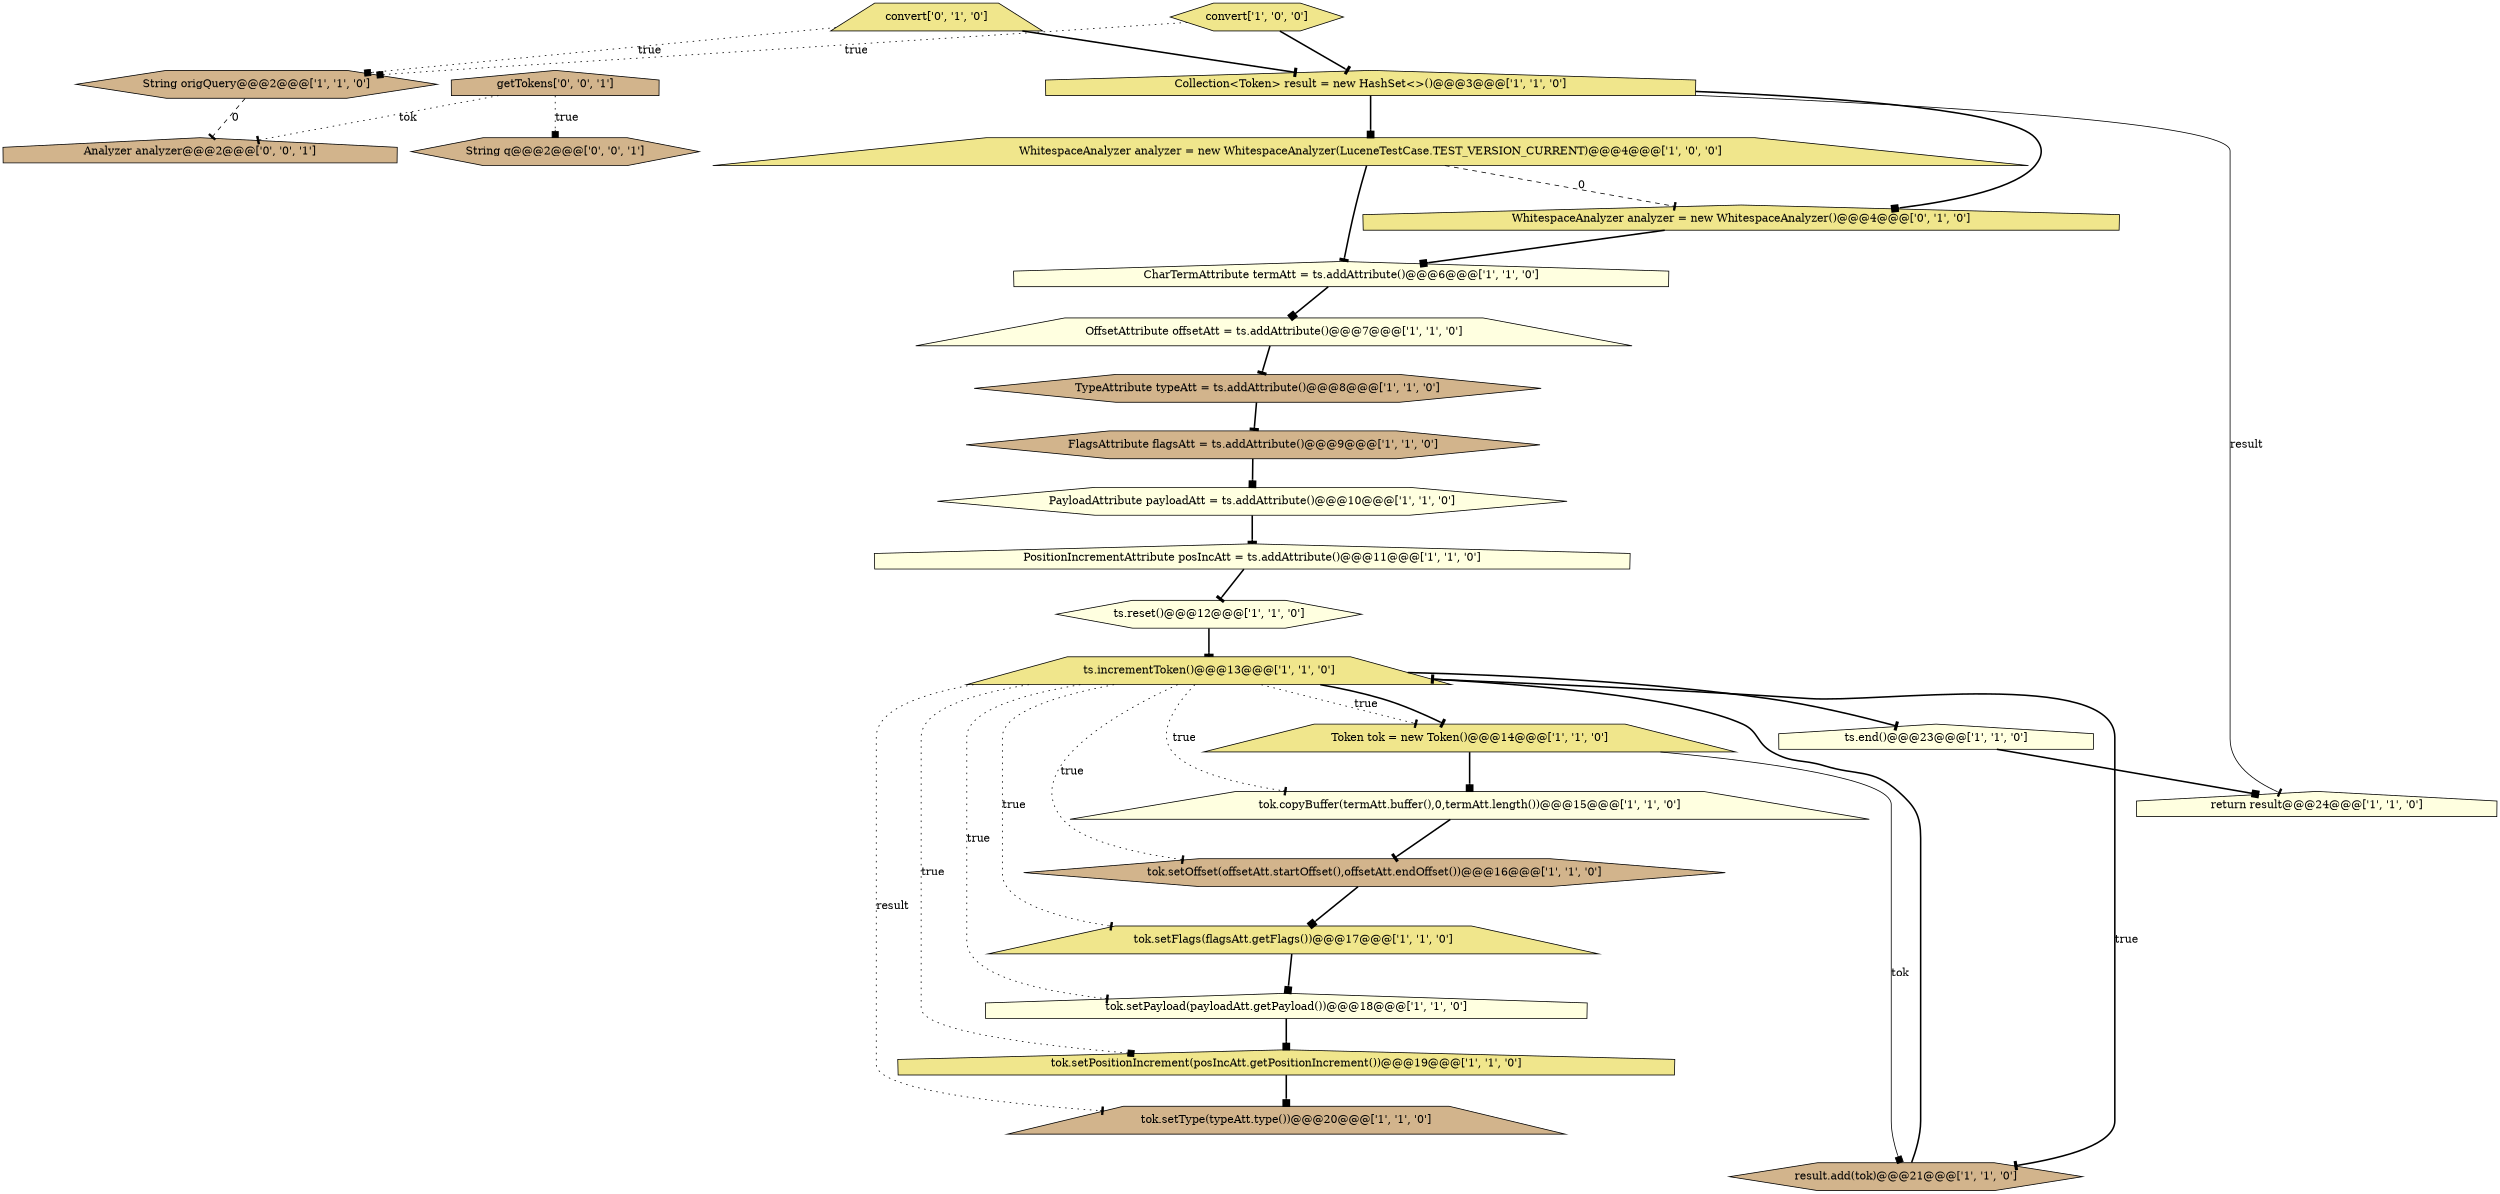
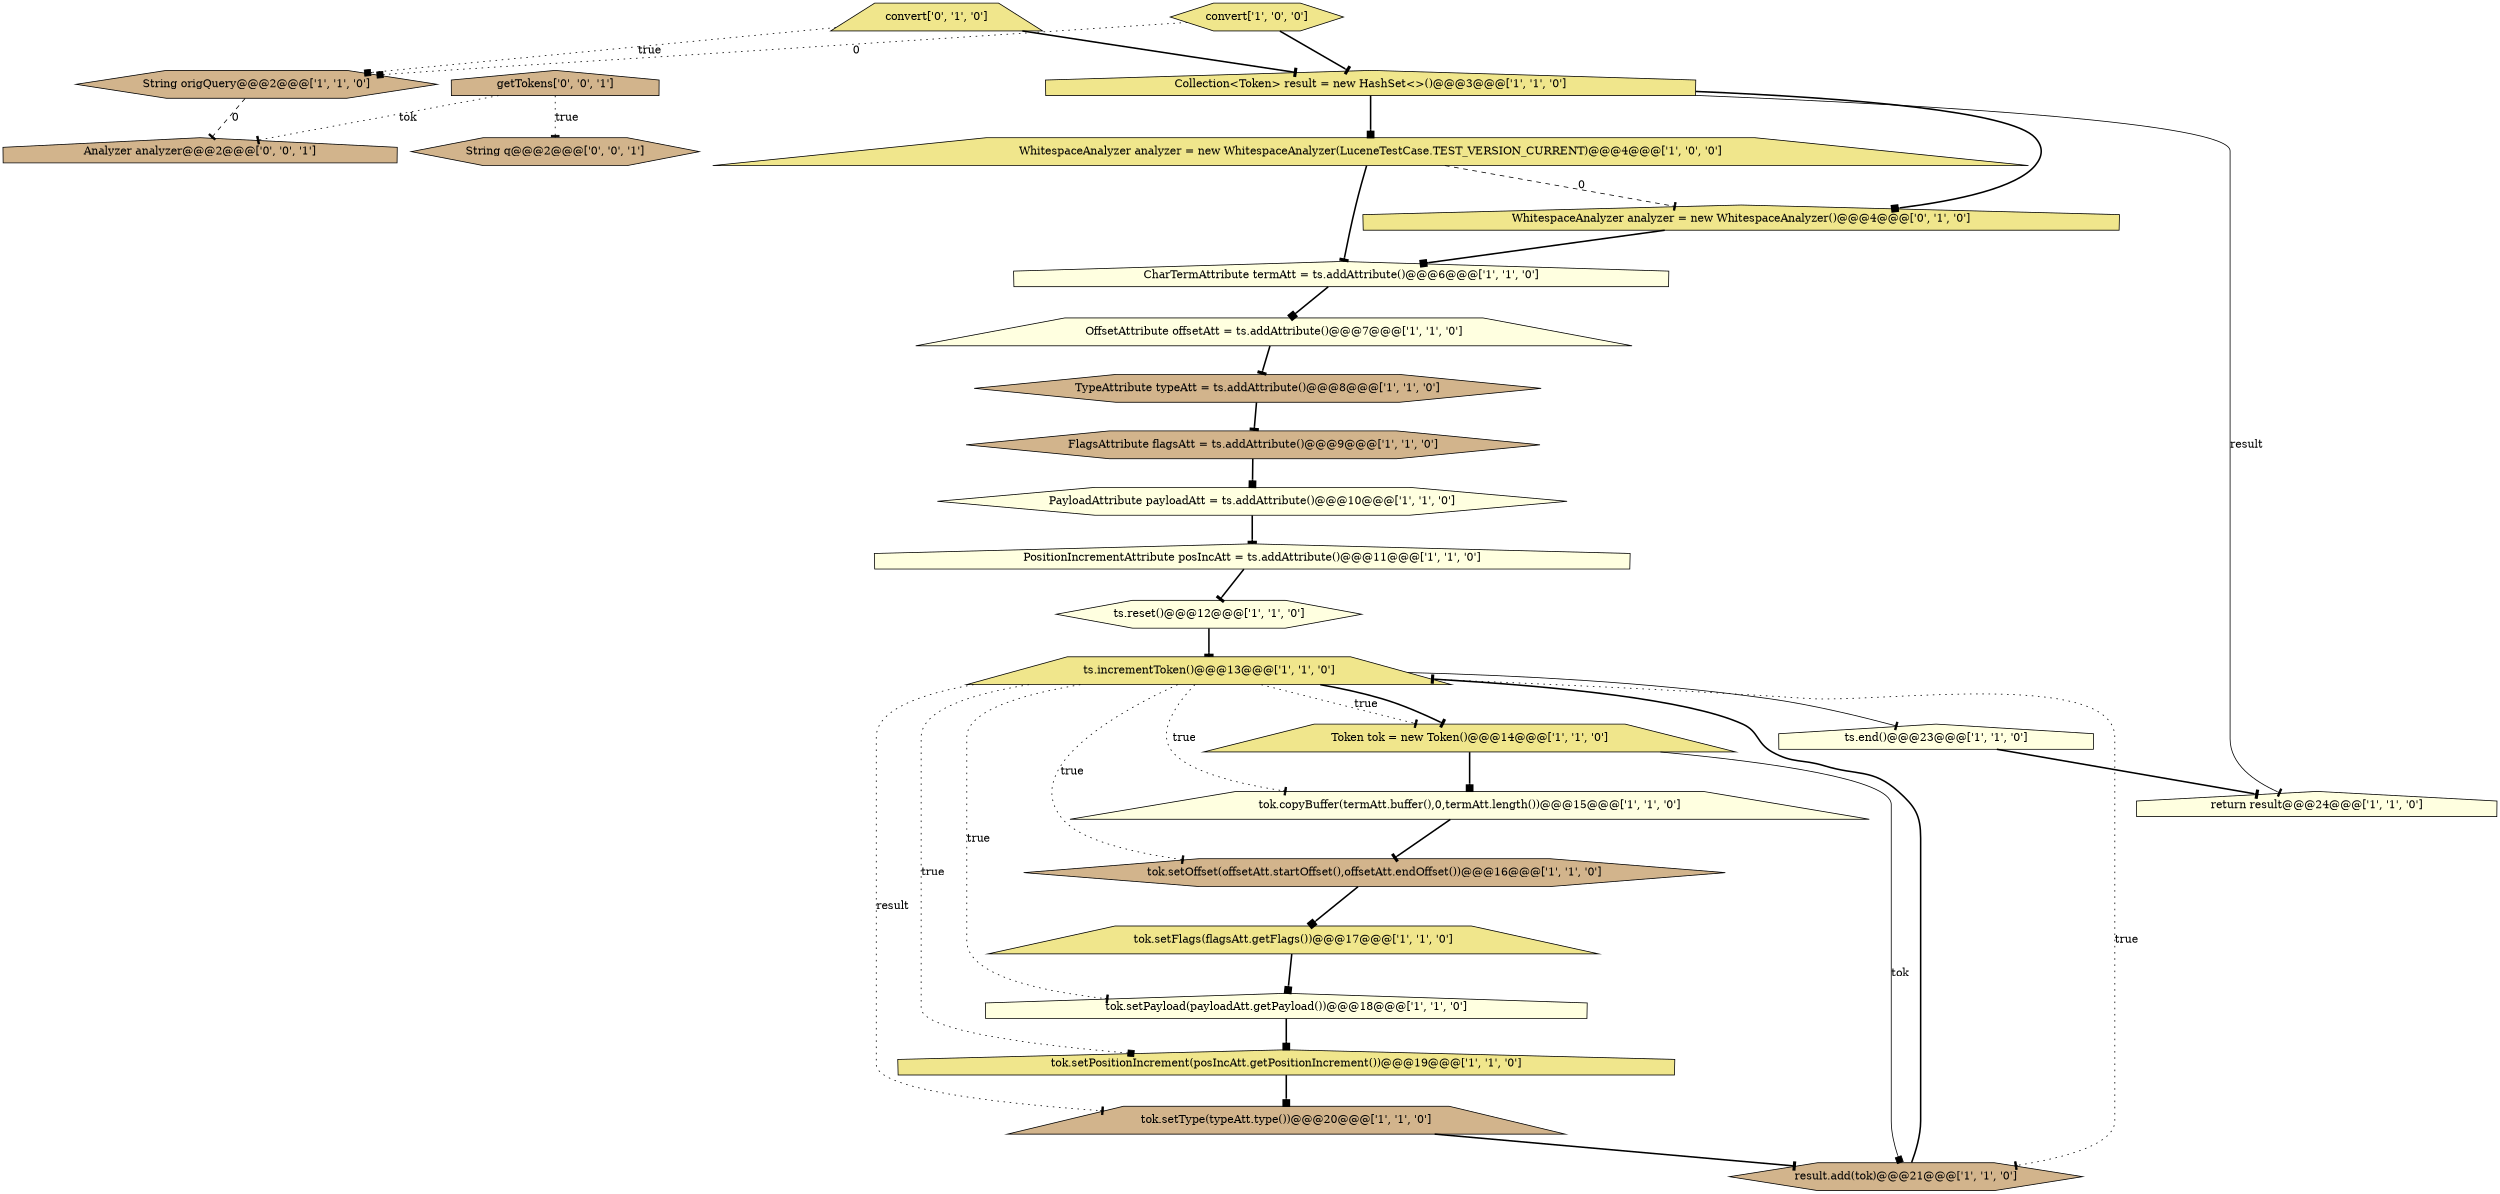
  digraph {
    node [fillcolor=khaki shape=house style=filled]
    edge [arrowhead=tee style=bold]
    n1 [label="WhitespaceAnalyzer analyzer = new WhitespaceAnalyzer()@@@4@@@['0', '1', '0']"]
    n2 [fillcolor=lightyellow label="CharTermAttribute termAtt = ts.addAttribute()@@@6@@@['1', '1', '0']"]
    n3 [fillcolor=lightyellow label="OffsetAttribute offsetAtt = ts.addAttribute()@@@7@@@['1', '1', '0']" shape=trapezium]
    n4 [fillcolor=tan label="TypeAttribute typeAtt = ts.addAttribute()@@@8@@@['1', '1', '0']" shape=hexagon]
    n5 [fillcolor=tan label="FlagsAttribute flagsAtt = ts.addAttribute()@@@9@@@['1', '1', '0']" shape=hexagon]
    n6 [fillcolor=lightyellow label="PositionIncrementAttribute posIncAtt = ts.addAttribute()@@@11@@@['1', '1', '0']"]
    n7 [fillcolor=lightyellow label="ts.reset()@@@12@@@['1', '1', '0']" shape=hexagon]
    n8 [label="ts.incrementToken()@@@13@@@['1', '1', '0']" shape=trapezium]
    n9 [label="tok.setFlags(flagsAtt.getFlags())@@@17@@@['1', '1', '0']" shape=trapezium]
    n10 [fillcolor=lightyellow label="tok.setPayload(payloadAtt.getPayload())@@@18@@@['1', '1', '0']"]
    n11 [label="tok.setPositionIncrement(posIncAtt.getPositionIncrement())@@@19@@@['1', '1', '0']"]
    n12 [fillcolor=tan label="getTokens['0', '0', '1']"]
    n13 [fillcolor=tan label="Analyzer analyzer@@@2@@@['0', '0', '1']"]
    n14 [fillcolor=tan label="String q@@@2@@@['0', '0', '1']" shape=hexagon]
    n15 [label="WhitespaceAnalyzer analyzer = new WhitespaceAnalyzer(LuceneTestCase.TEST_VERSION_CURRENT)@@@4@@@['1', '0', '0']" shape=trapezium]
    n16 [fillcolor=tan label="tok.setType(typeAtt.type())@@@20@@@['1', '1', '0']" shape=trapezium]
    n17 [fillcolor=tan label="result.add(tok)@@@21@@@['1', '1', '0']" shape=hexagon]
    n18 [fillcolor=lightyellow label="ts.end()@@@23@@@['1', '1', '0']"]
    n19 [fillcolor=lightyellow label="return result@@@24@@@['1', '1', '0']"]
    n20 [label="Token tok = new Token()@@@14@@@['1', '1', '0']" shape=trapezium]
    n21 [fillcolor=lightyellow label="tok.copyBuffer(termAtt.buffer(),0,termAtt.length())@@@15@@@['1', '1', '0']" shape=trapezium]
    n22 [fillcolor=tan label="tok.setOffset(offsetAtt.startOffset(),offsetAtt.endOffset())@@@16@@@['1', '1', '0']" shape=hexagon]
    n23 [fillcolor=lightyellow label="PayloadAttribute payloadAtt = ts.addAttribute()@@@10@@@['1', '1', '0']" shape=hexagon]
    n24 [label="Collection<Token> result = new HashSet<>()@@@3@@@['1', '1', '0']"]
    n25 [label="convert['0', '1', '0']" shape=trapezium]
    n26 [fillcolor=tan label="String origQuery@@@2@@@['1', '1', '0']" shape=hexagon]
    n27 [label="convert['1', '0', '0']" shape=hexagon]
    n1 -> n2 [arrowhead=box]
    n2 -> n3 [arrowhead=box]
    n3 -> n4
    n4 -> n5
    n5 -> n23 [arrowhead=box]
    n6 -> n7
    n7 -> n8
-   n8 -> n9 [label=true style=dotted]
    n8 -> n10 [label=true style=dotted]
    n8 -> n11 [arrowhead=box label=true style=dotted]
    n8 -> n16 [label=result style=dotted]
-   n8 -> n17 [label=true]
-   n8 -> n18
+   n8 -> n17 [label=true style=dotted]
+   n8 -> n18 [style=solid]
    n8 -> n20 [label=true style=dotted]
    n8 -> n20
    n8 -> n21 [label=true style=dotted]
    n8 -> n22 [label=true style=dotted]
    n9 -> n10 [arrowhead=box]
    n10 -> n11 [arrowhead=box]
    n11 -> n16 [arrowhead=box]
    n12 -> n13 [label=tok style=dotted]
-   n12 -> n14 [arrowhead=box label=true style=dotted]
+   n12 -> n14 [label=true style=dotted]
    n15 -> n1 [label=0 style=dashed]
    n15 -> n2
+   n16 -> n17
    n17 -> n8
-   n18 -> n19 [arrowhead=box]
+   n18 -> n19
    n20 -> n17 [arrowhead=box label=tok style=solid]
    n20 -> n21 [arrowhead=box]
    n21 -> n22
    n22 -> n9 [arrowhead=box]
    n23 -> n6
    n24 -> n1 [arrowhead=box]
    n24 -> n15 [arrowhead=box]
    n24 -> n19 [label=result style=solid]
    n25 -> n24
    n25 -> n26 [arrowhead=box label=true style=dotted]
    n26 -> n13 [label=0 style=dashed]
    n27 -> n24
-   n27 -> n26 [arrowhead=box label=true style=dotted]
+   n27 -> n26 [arrowhead=box label=0 style=dotted]
  }
